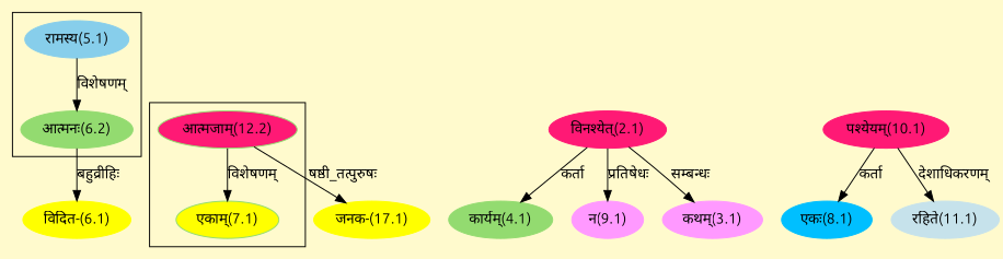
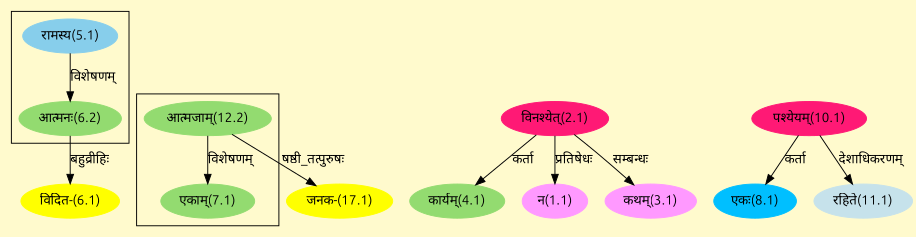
  digraph {
    bgcolor=lemonchiffon1
    compound=true
    fontname=Ubuntu
    rankdir=BT
    node [color="#93DB70" fontname=Ubuntu style=filled]
    edge [dir=back fontname=Ubuntu]
    n1 [label="आत्मनः(6.2)"]
    n2 [color="#87CEEB" label="रामस्य(5.1)"]
-   n3 [label="एकाम्(7.1)" fillcolor="#FFFF00"]
-   n4 [label="आत्मजाम्(12.2)" fillcolor="#FF1975"]
+   n3 [label="एकाम्(7.1)"]
+   n4 [label="आत्मजाम्(12.2)"]
    n5 [label="कार्यम्(4.1)"]
    n6 [color="#FF1975" label="विनश्येत्(2.1)"]
    n7 [color="#FF1975" label="पश्येयम्(10.1)"]
-   n8 [color="#FF99FF" label="न(9.1)"]
+   n8 [color="#FF99FF" label="न(1.1)"]
    n9 [color="#FF99FF" label="कथम्(3.1)"]
    n10 [color="#FFFF00" label="विदित-(6.1)"]
    n11 [color="#00BFFF" label="एकः(8.1)"]
    n12 [color="#C6E2EB" label="रहिते(11.1)"]
    n13 [color="#FFFF00" label="जनक-(17.1)"]
    subgraph cluster_1 {
      n1
      n2
    }
    subgraph cluster_2 {
      n3
      n4
    }
    n1 -> n2 [label="विशेषणम्"]
    n3 -> n4 [label="विशेषणम्"]
    n5 -> n6 [label="कर्ता"]
    n8 -> n6 [label="प्रतिषेधः"]
    n9 -> n6 [label="सम्बन्धः"]
    n10 -> n1 [label="बहुव्रीहिः"]
    n11 -> n7 [label="कर्ता"]
    n12 -> n7 [label="देशाधिकरणम्"]
    n13 -> n4 [label="षष्ठी_तत्पुरुषः"]
  }
